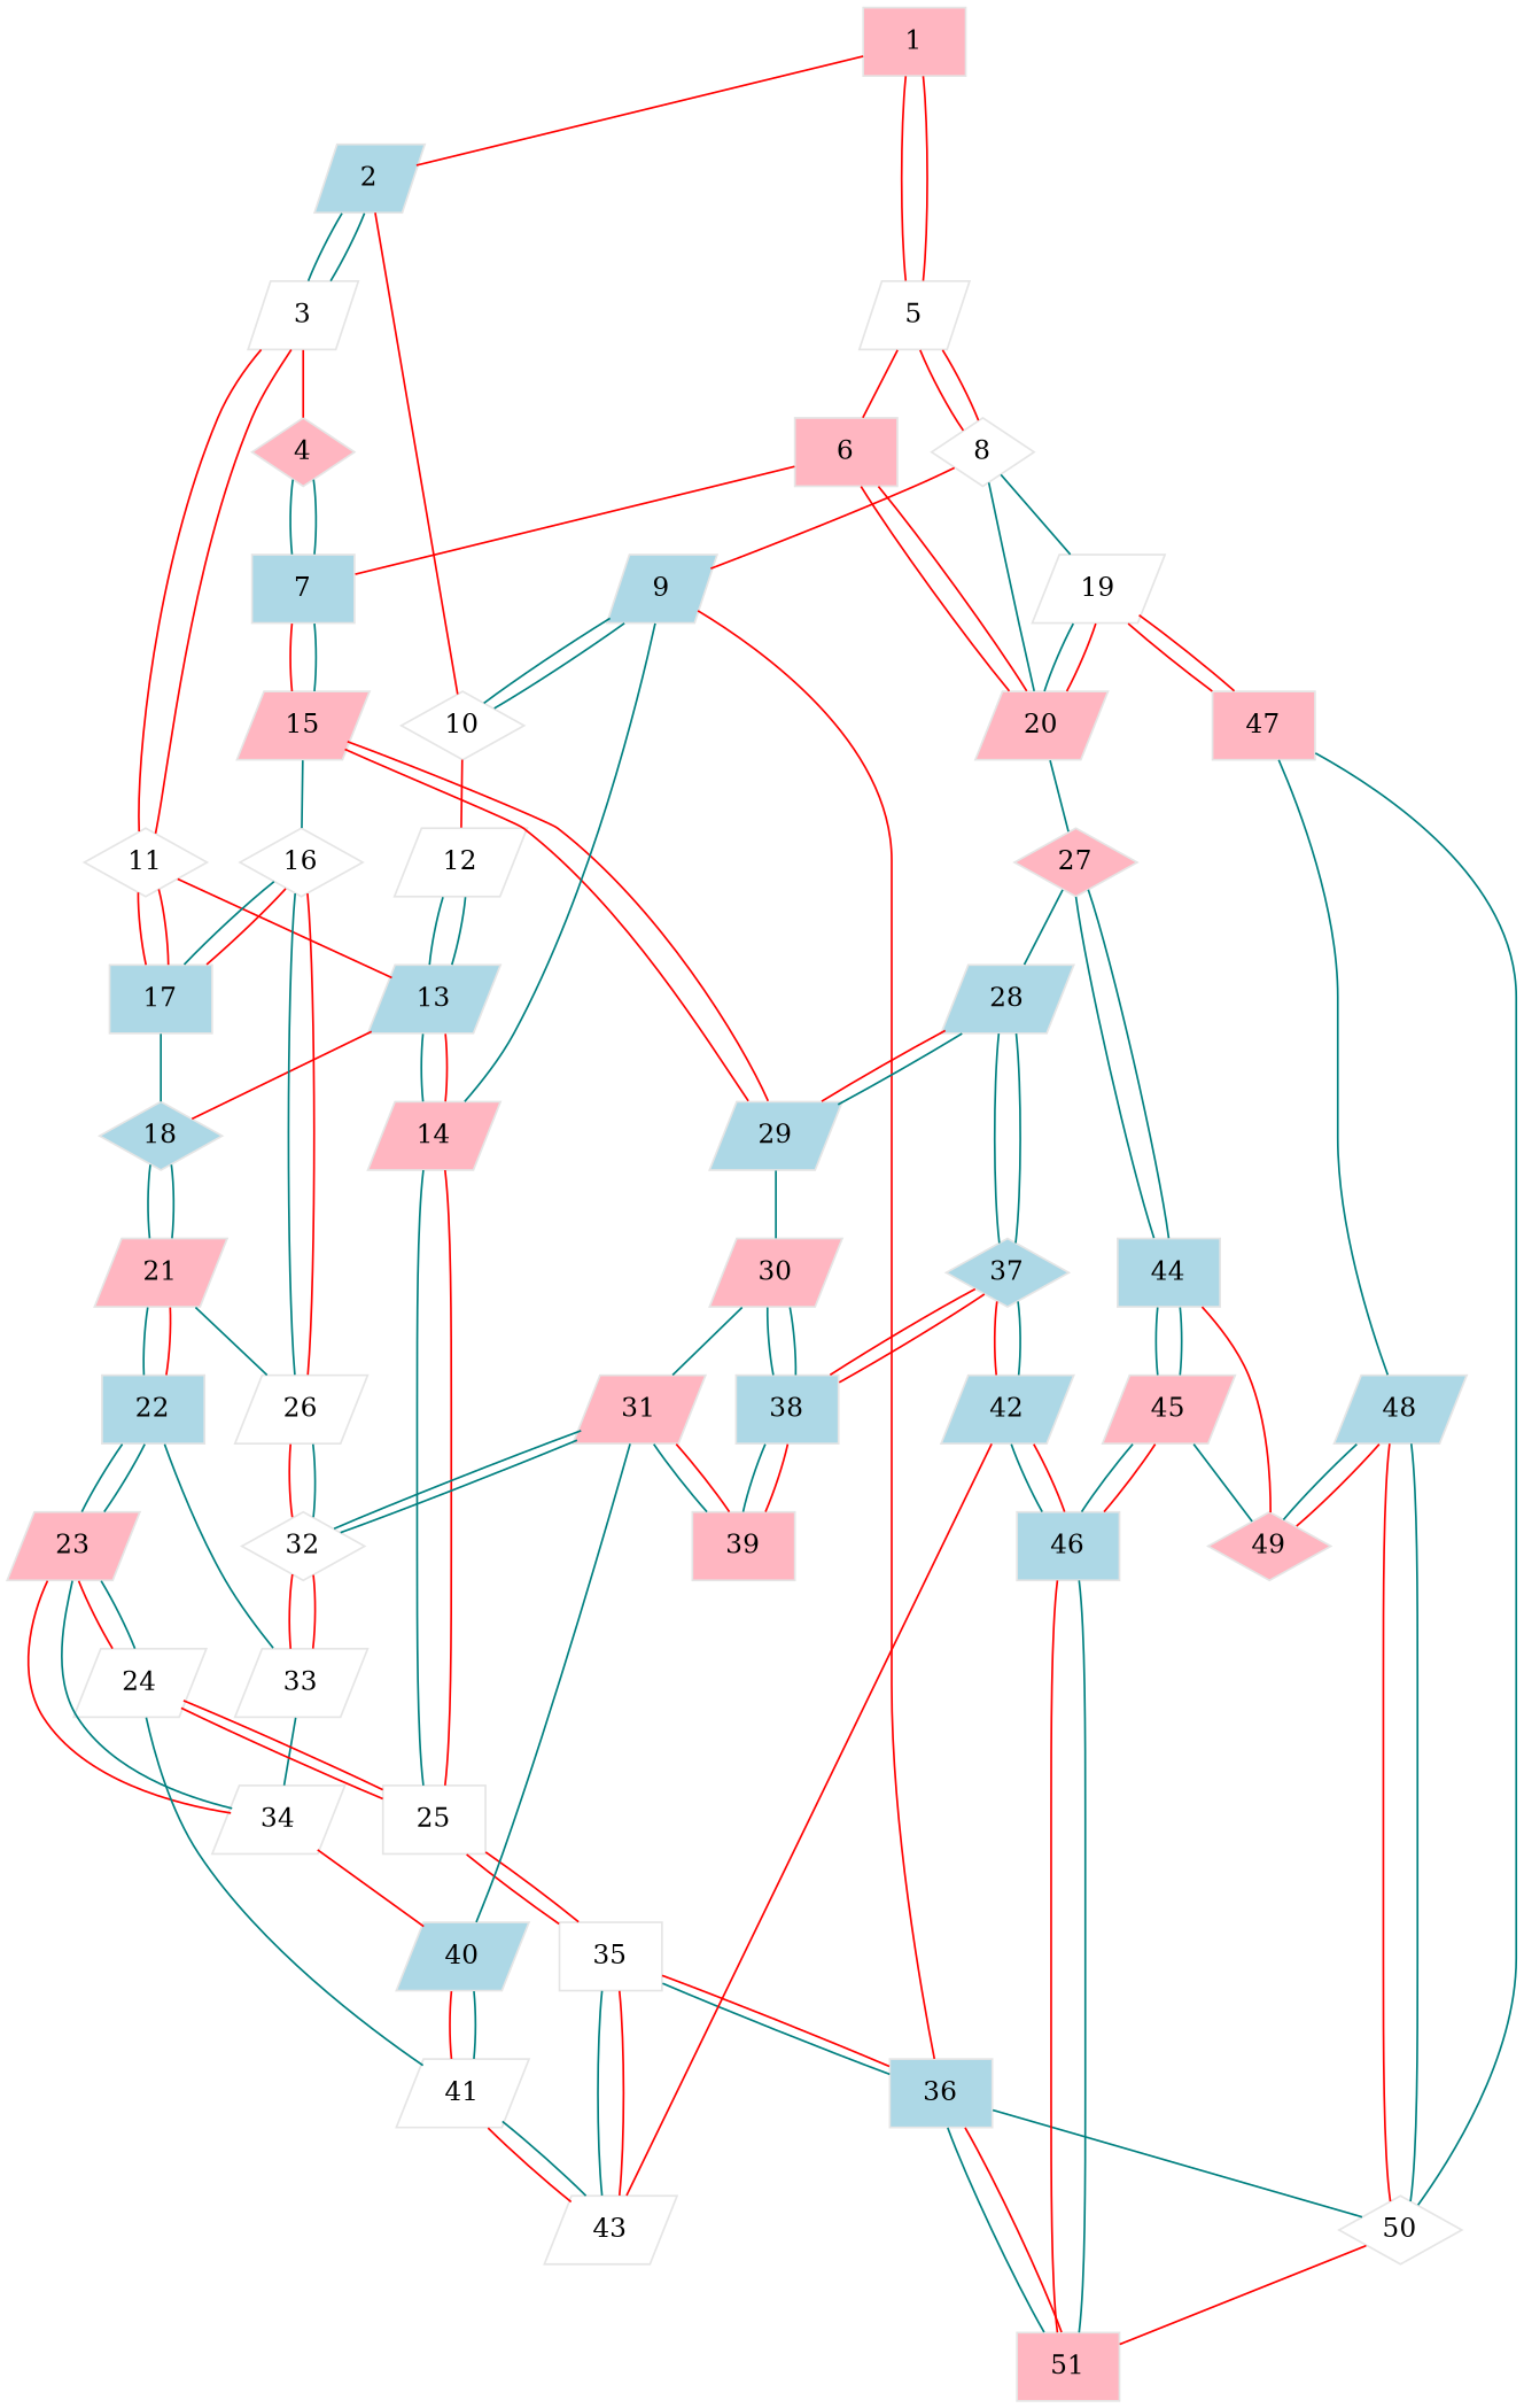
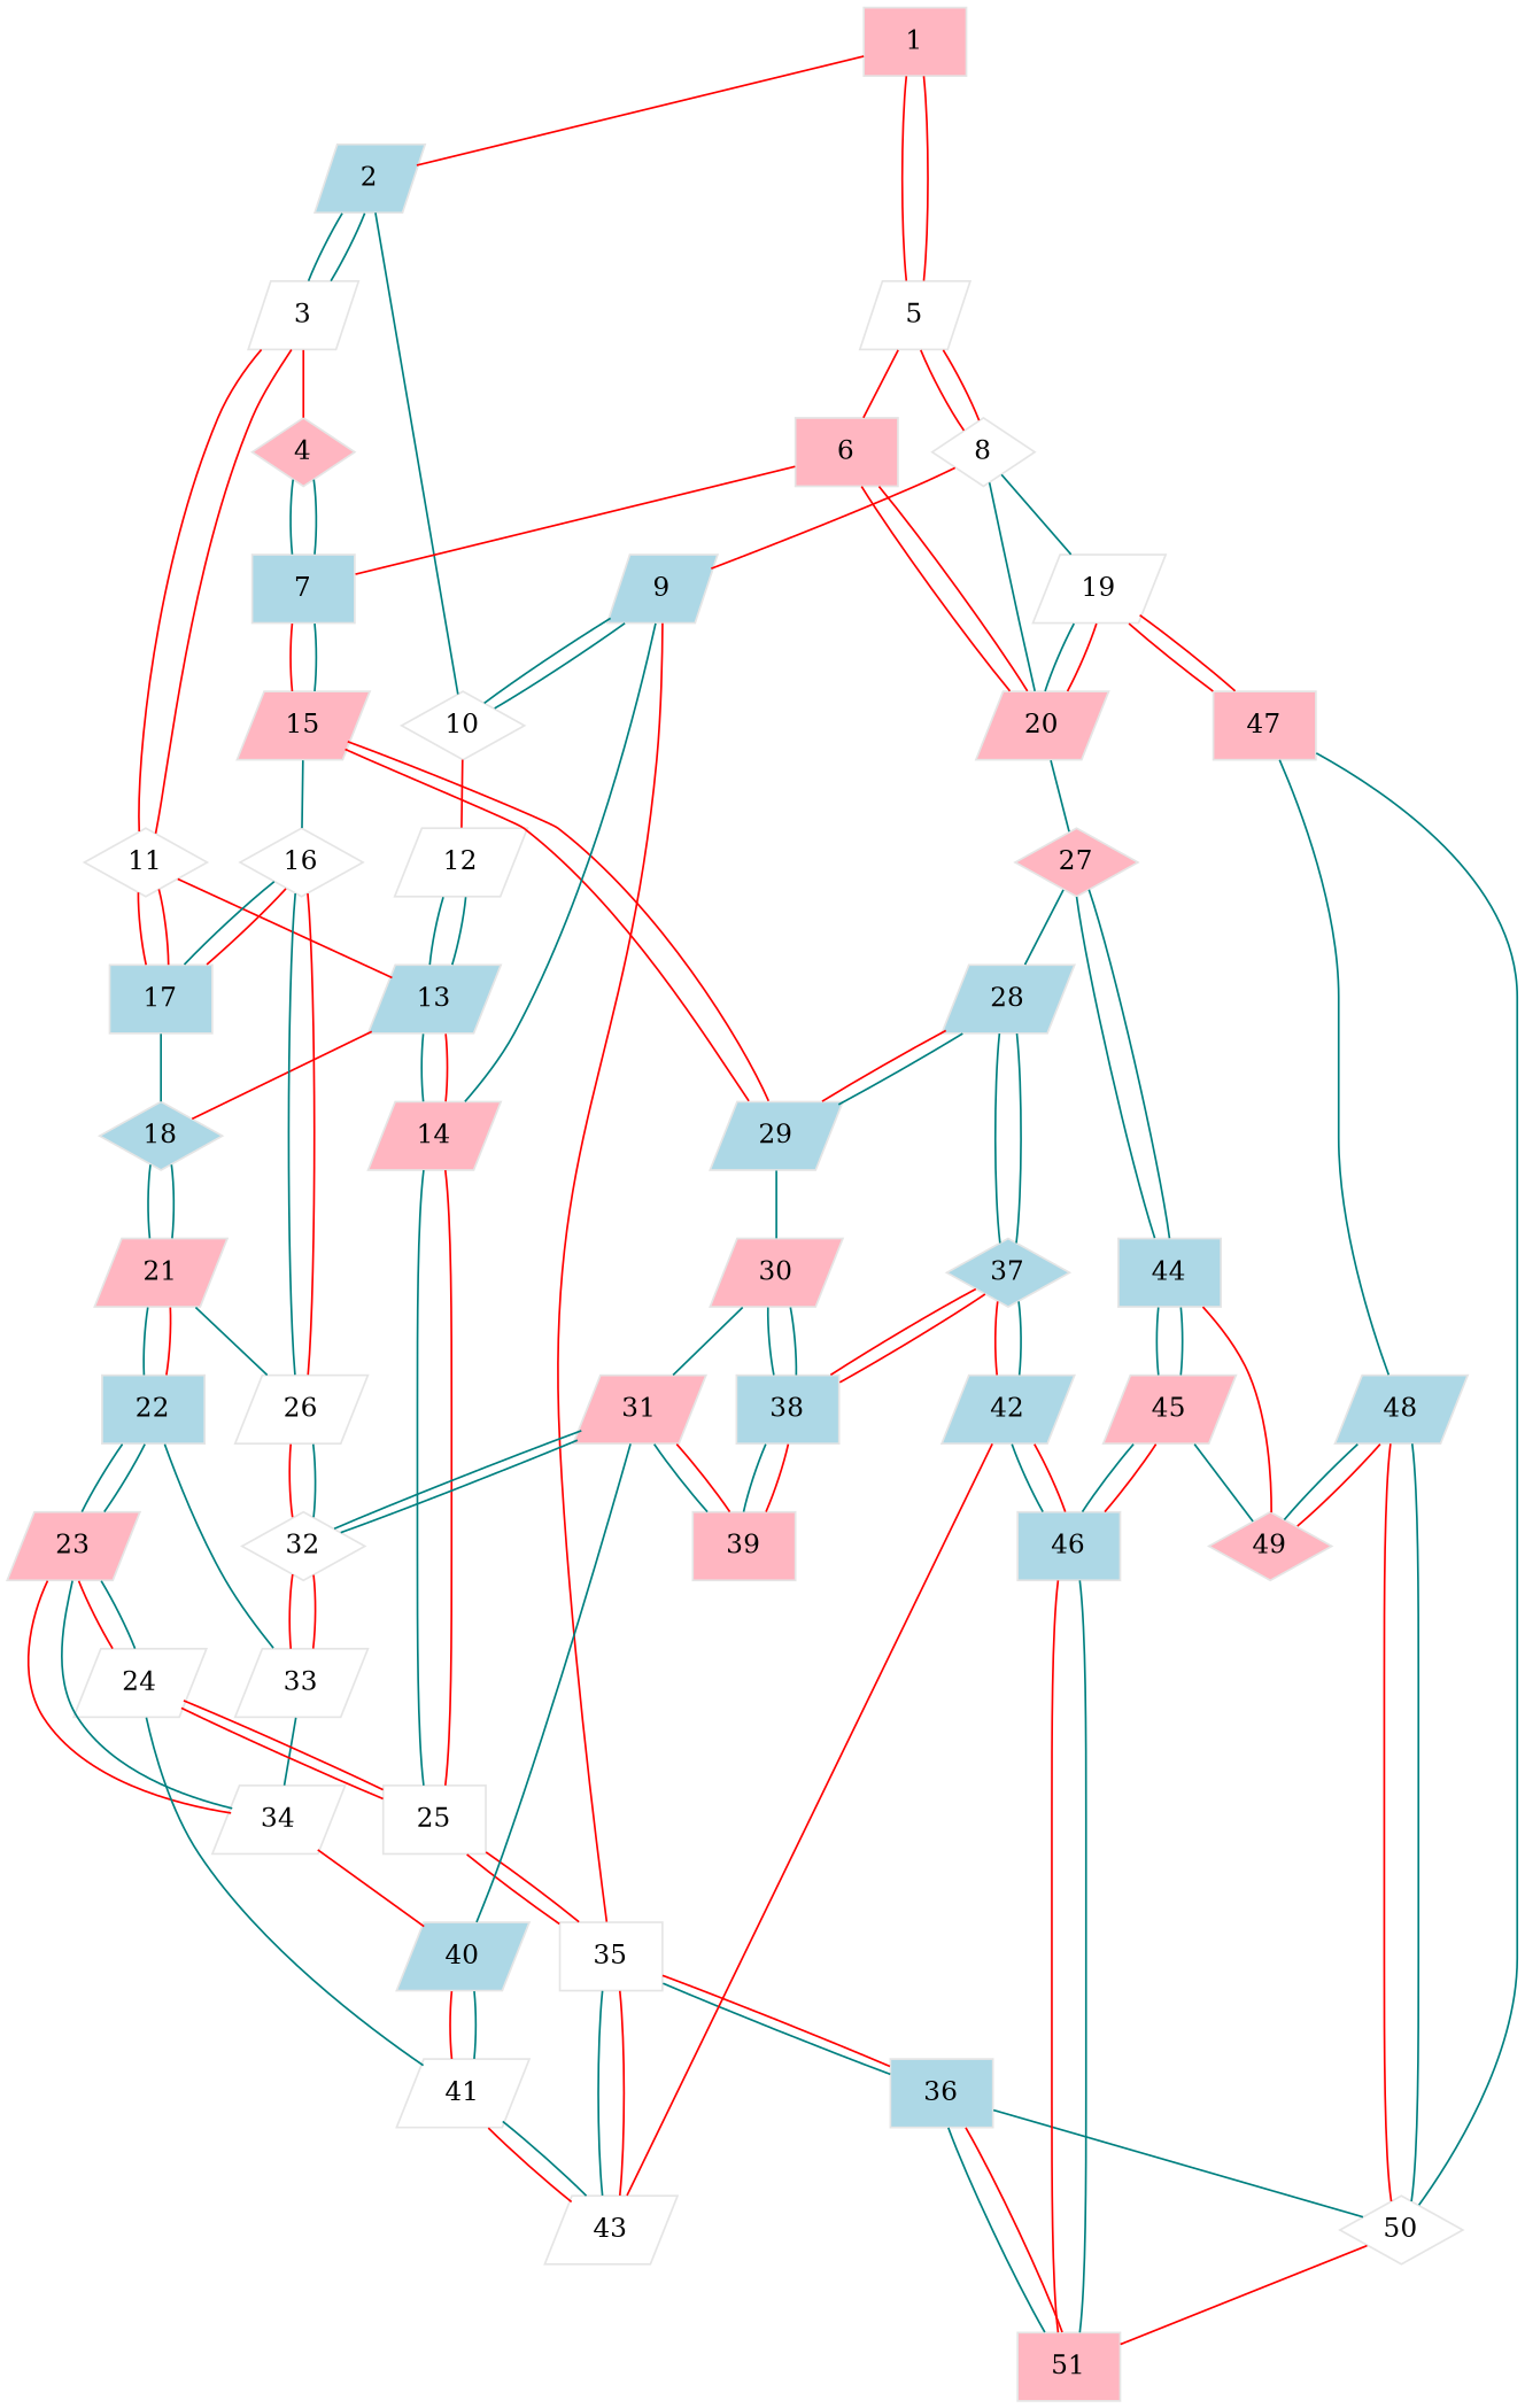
  graph {
    node [color=gray90 fillcolor=white shape=parallelogram style=filled]
    edge [color=teal]
    1 [fillcolor=lightpink shape=box]
    2 [fillcolor=lightblue]
    5
    3
    10 [shape=diamond]
    6 [fillcolor=lightpink shape=box]
    8 [shape=diamond]
    4 [fillcolor=lightpink shape=diamond]
    11 [shape=diamond]
    12
    7 [fillcolor=lightblue shape=box]
    17 [fillcolor=lightblue shape=box]
    13 [fillcolor=lightblue]
    15 [fillcolor=lightpink]
    20 [fillcolor=lightpink]
    9 [fillcolor=lightblue]
    19
    27 [fillcolor=lightpink shape=diamond]
    16 [shape=diamond]
    29 [fillcolor=lightblue]
    14 [fillcolor=lightpink]
    36 [fillcolor=lightblue shape=box]
    47 [fillcolor=lightpink shape=box]
    50 [shape=diamond]
    48 [fillcolor=lightblue]
    25 [shape=box]
    51 [fillcolor=lightpink shape=box]
    18 [fillcolor=lightblue shape=diamond]
    21 [fillcolor=lightpink]
    35 [shape=box]
    26
    30 [fillcolor=lightpink]
    32 [shape=diamond]
    22 [fillcolor=lightblue shape=box]
    28 [fillcolor=lightblue]
    44 [fillcolor=lightblue shape=box]
    23 [fillcolor=lightpink]
    33
    24
    34
    41
    40 [fillcolor=lightblue]
    43
    37 [fillcolor=lightblue shape=diamond]
    45 [fillcolor=lightpink]
    49 [fillcolor=lightpink shape=diamond]
    38 [fillcolor=lightblue shape=box]
    42 [fillcolor=lightblue]
    31 [fillcolor=lightpink]
    39 [fillcolor=lightpink shape=box]
    46 [fillcolor=lightblue shape=box]
    1 -- 2 [color=red]
    1 -- 5 [color=red]
    1 -- 5 [color=red]
    2 -- 3
    2 -- 3
-   2 -- 10 [color=red]
+   2 -- 10
    5 -- 6 [color=red]
    5 -- 8 [color=red]
    5 -- 8 [color=red]
    3 -- 4 [color=red]
    3 -- 11 [color=red]
    3 -- 11 [color=red]
    10 -- 12 [color=red]
    6 -- 7 [color=red]
    6 -- 20 [color=red]
    6 -- 20 [color=red]
    8 -- 20
    8 -- 9 [color=red]
    8 -- 19
    4 -- 7
    4 -- 7
    11 -- 17 [color=red]
    11 -- 17 [color=red]
    11 -- 13 [color=red]
    12 -- 13
    12 -- 13
    7 -- 15 [color=red]
    7 -- 15
    17 -- 18
    13 -- 14
    13 -- 14 [color=red]
    13 -- 18 [color=red]
    15 -- 16
    15 -- 29 [color=red]
    15 -- 29 [color=red]
    20 -- 27
    9 -- 10
    9 -- 10
    9 -- 14
-   9 -- 36 [color=red]
+   9 -- 35 [color=red]
    19 -- 20
    19 -- 20 [color=red]
    19 -- 47 [color=red]
    19 -- 47 [color=red]
    27 -- 28
    27 -- 44
    27 -- 44
    16 -- 17
    16 -- 17 [color=red]
    16 -- 26
    16 -- 26 [color=red]
    29 -- 30
    14 -- 25
    14 -- 25 [color=red]
    36 -- 50
    36 -- 51
    36 -- 51 [color=red]
    47 -- 50
    47 -- 48
    50 -- 51 [color=red]
    48 -- 50 [color=red]
    48 -- 50
    48 -- 49
    48 -- 49 [color=red]
    25 -- 35 [color=red]
    25 -- 35 [color=red]
    18 -- 21
    18 -- 21
    21 -- 26
    21 -- 22
    21 -- 22 [color=red]
    35 -- 36
    35 -- 36 [color=red]
    35 -- 43
    35 -- 43 [color=red]
    26 -- 32 [color=red]
    26 -- 32
    30 -- 38
    30 -- 38
    30 -- 31
    32 -- 33 [color=red]
    32 -- 33 [color=red]
    22 -- 23
    22 -- 23
    22 -- 33
    28 -- 29 [color=red]
    28 -- 29
    28 -- 37
    28 -- 37
    44 -- 45
    44 -- 45
    44 -- 49 [color=red]
    23 -- 24 [color=red]
    23 -- 24
    23 -- 34 [color=red]
    23 -- 34
    33 -- 34
    24 -- 25 [color=red]
    24 -- 25 [color=red]
    24 -- 41
    34 -- 40 [color=red]
    41 -- 43 [color=red]
    41 -- 43
    40 -- 41 [color=red]
    40 -- 41
    37 -- 38 [color=red]
    37 -- 38 [color=red]
    37 -- 42 [color=red]
    37 -- 42
    45 -- 49
    45 -- 46
    45 -- 46 [color=red]
    38 -- 39
    38 -- 39 [color=red]
    42 -- 43 [color=red]
    42 -- 46
    42 -- 46 [color=red]
    31 -- 32
    31 -- 32
    31 -- 40
    31 -- 39
    31 -- 39 [color=red]
    46 -- 51 [color=red]
    46 -- 51
  }
